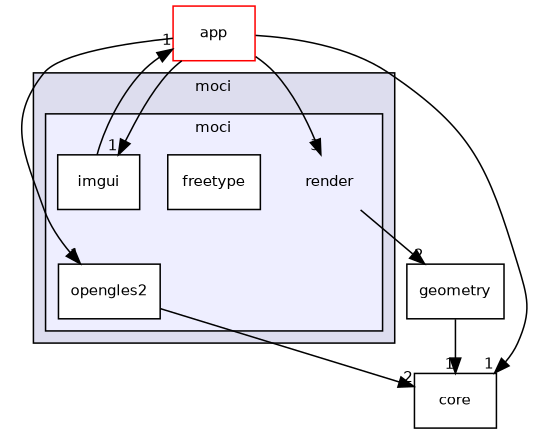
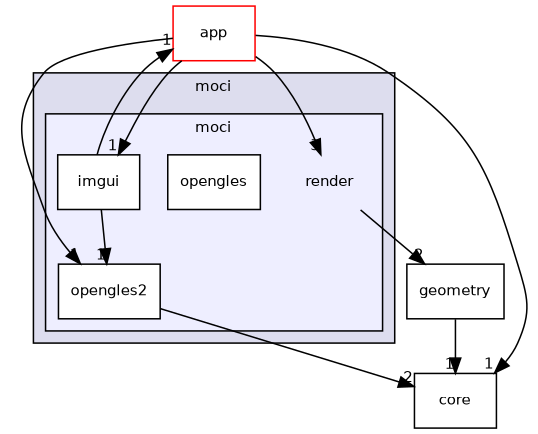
  digraph {
    compound=true
    node [fontname=Helvetica fontsize=10 shape=box fillcolor=white style=filled]
    edge [headlabel=1 labeldistance=1.5 labelfontname=Helvetica labelfontsize=10]
    n1 [label=render shape=plaintext fillcolor="" style=""]
-   n2 [color=black label=freetype]
+   n2 [color=black label=opengles]
    n3 [color=black label=imgui]
    n4 [color=black label=opengles2]
    n5 [label=geometry fillcolor="" style=""]
    n6 [color=red label=app]
    n7 [label=core fillcolor="" style=""]
    subgraph cluster_1 {
      bgcolor="#ddddee"
      fontname=Helvetica
      fontsize=10
      label=moci
      pencolor=black
      subgraph cluster_2 {
        bgcolor="#eeeeff"
        fontname=Helvetica
        fontsize=10
        pencolor=black
        n1
        n2
        n3
        n4
      }
    }
    n1 -> n5 [headlabel=2]
+   n3 -> n4
    n3 -> n6
    n4 -> n7 [headlabel=2]
    n5 -> n7
    n6 -> n1 [headlabel=3]
    n6 -> n3
    n6 -> n4
    n6 -> n7
  }
